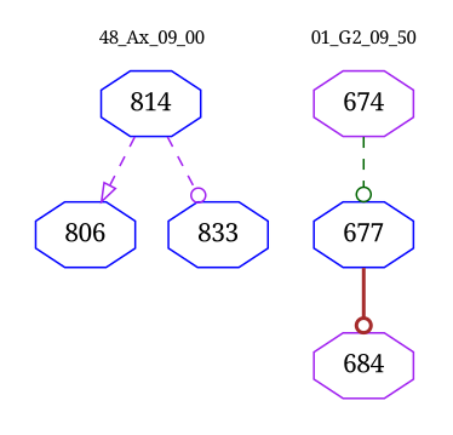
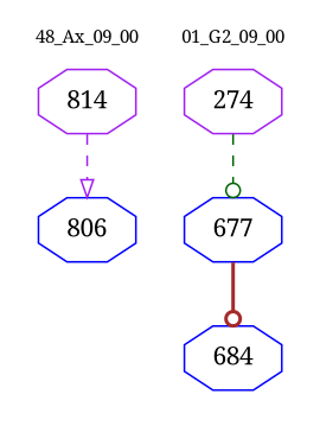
  digraph {
    fontname="Noto Serif"
    node [color=blue fontname="Noto Serif" shape=octagon]
    edge [arrowhead=odot color=purple fontname="Noto Serif" style=dashed]
-   n1 [label=814]
+   n1 [color=purple label=814]
    n2 [label=806]
-   n3 [label=833]
    n4 [label=677]
-   n5 [color=purple label=684]
-   n6 [color=purple label=674]
+   n5 [label=684]
+   n6 [color=purple label=274]
    subgraph cluster_1 {
      color=white
      fontsize=10
      label="48_Ax_09_00"
      n1
      n2
-     n3
    }
    subgraph cluster_2 {
      color=white
      fontsize=10
-     label="01_G2_09_50"
+     label="01_G2_09_00"
      n4
      n5
      n6
    }
    n1 -> n2 [arrowhead=onormal]
-   n1 -> n3
    n4 -> n5 [color=brown style=bold]
    n6 -> n4 [color=darkgreen]
  }
